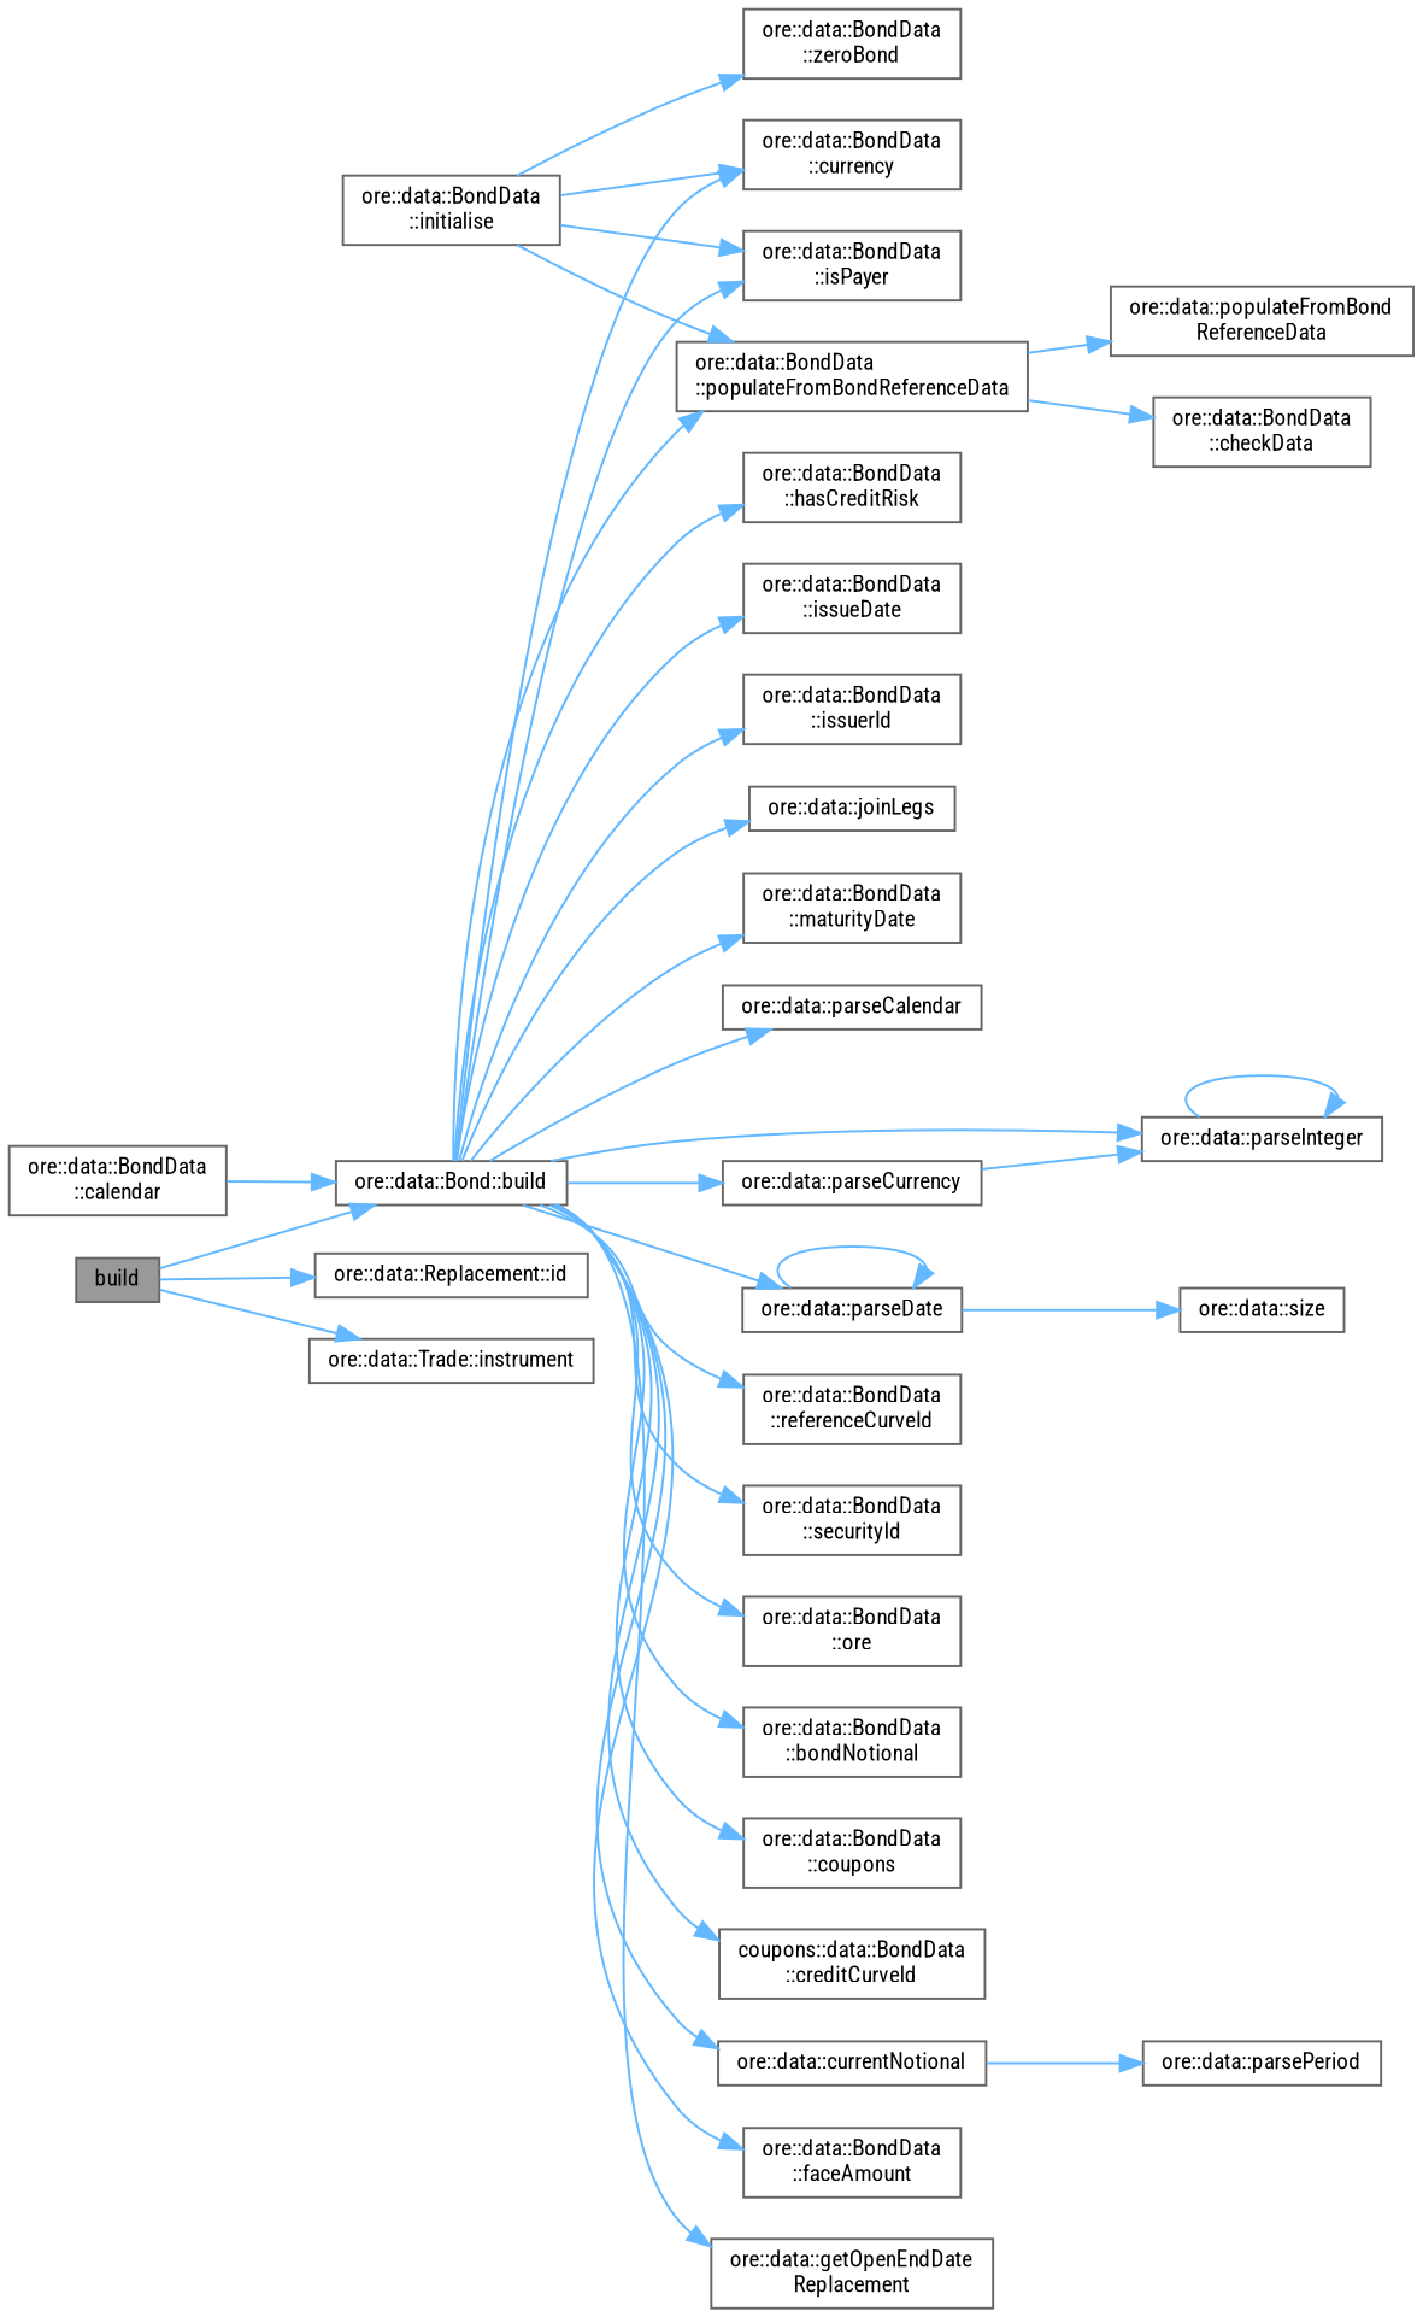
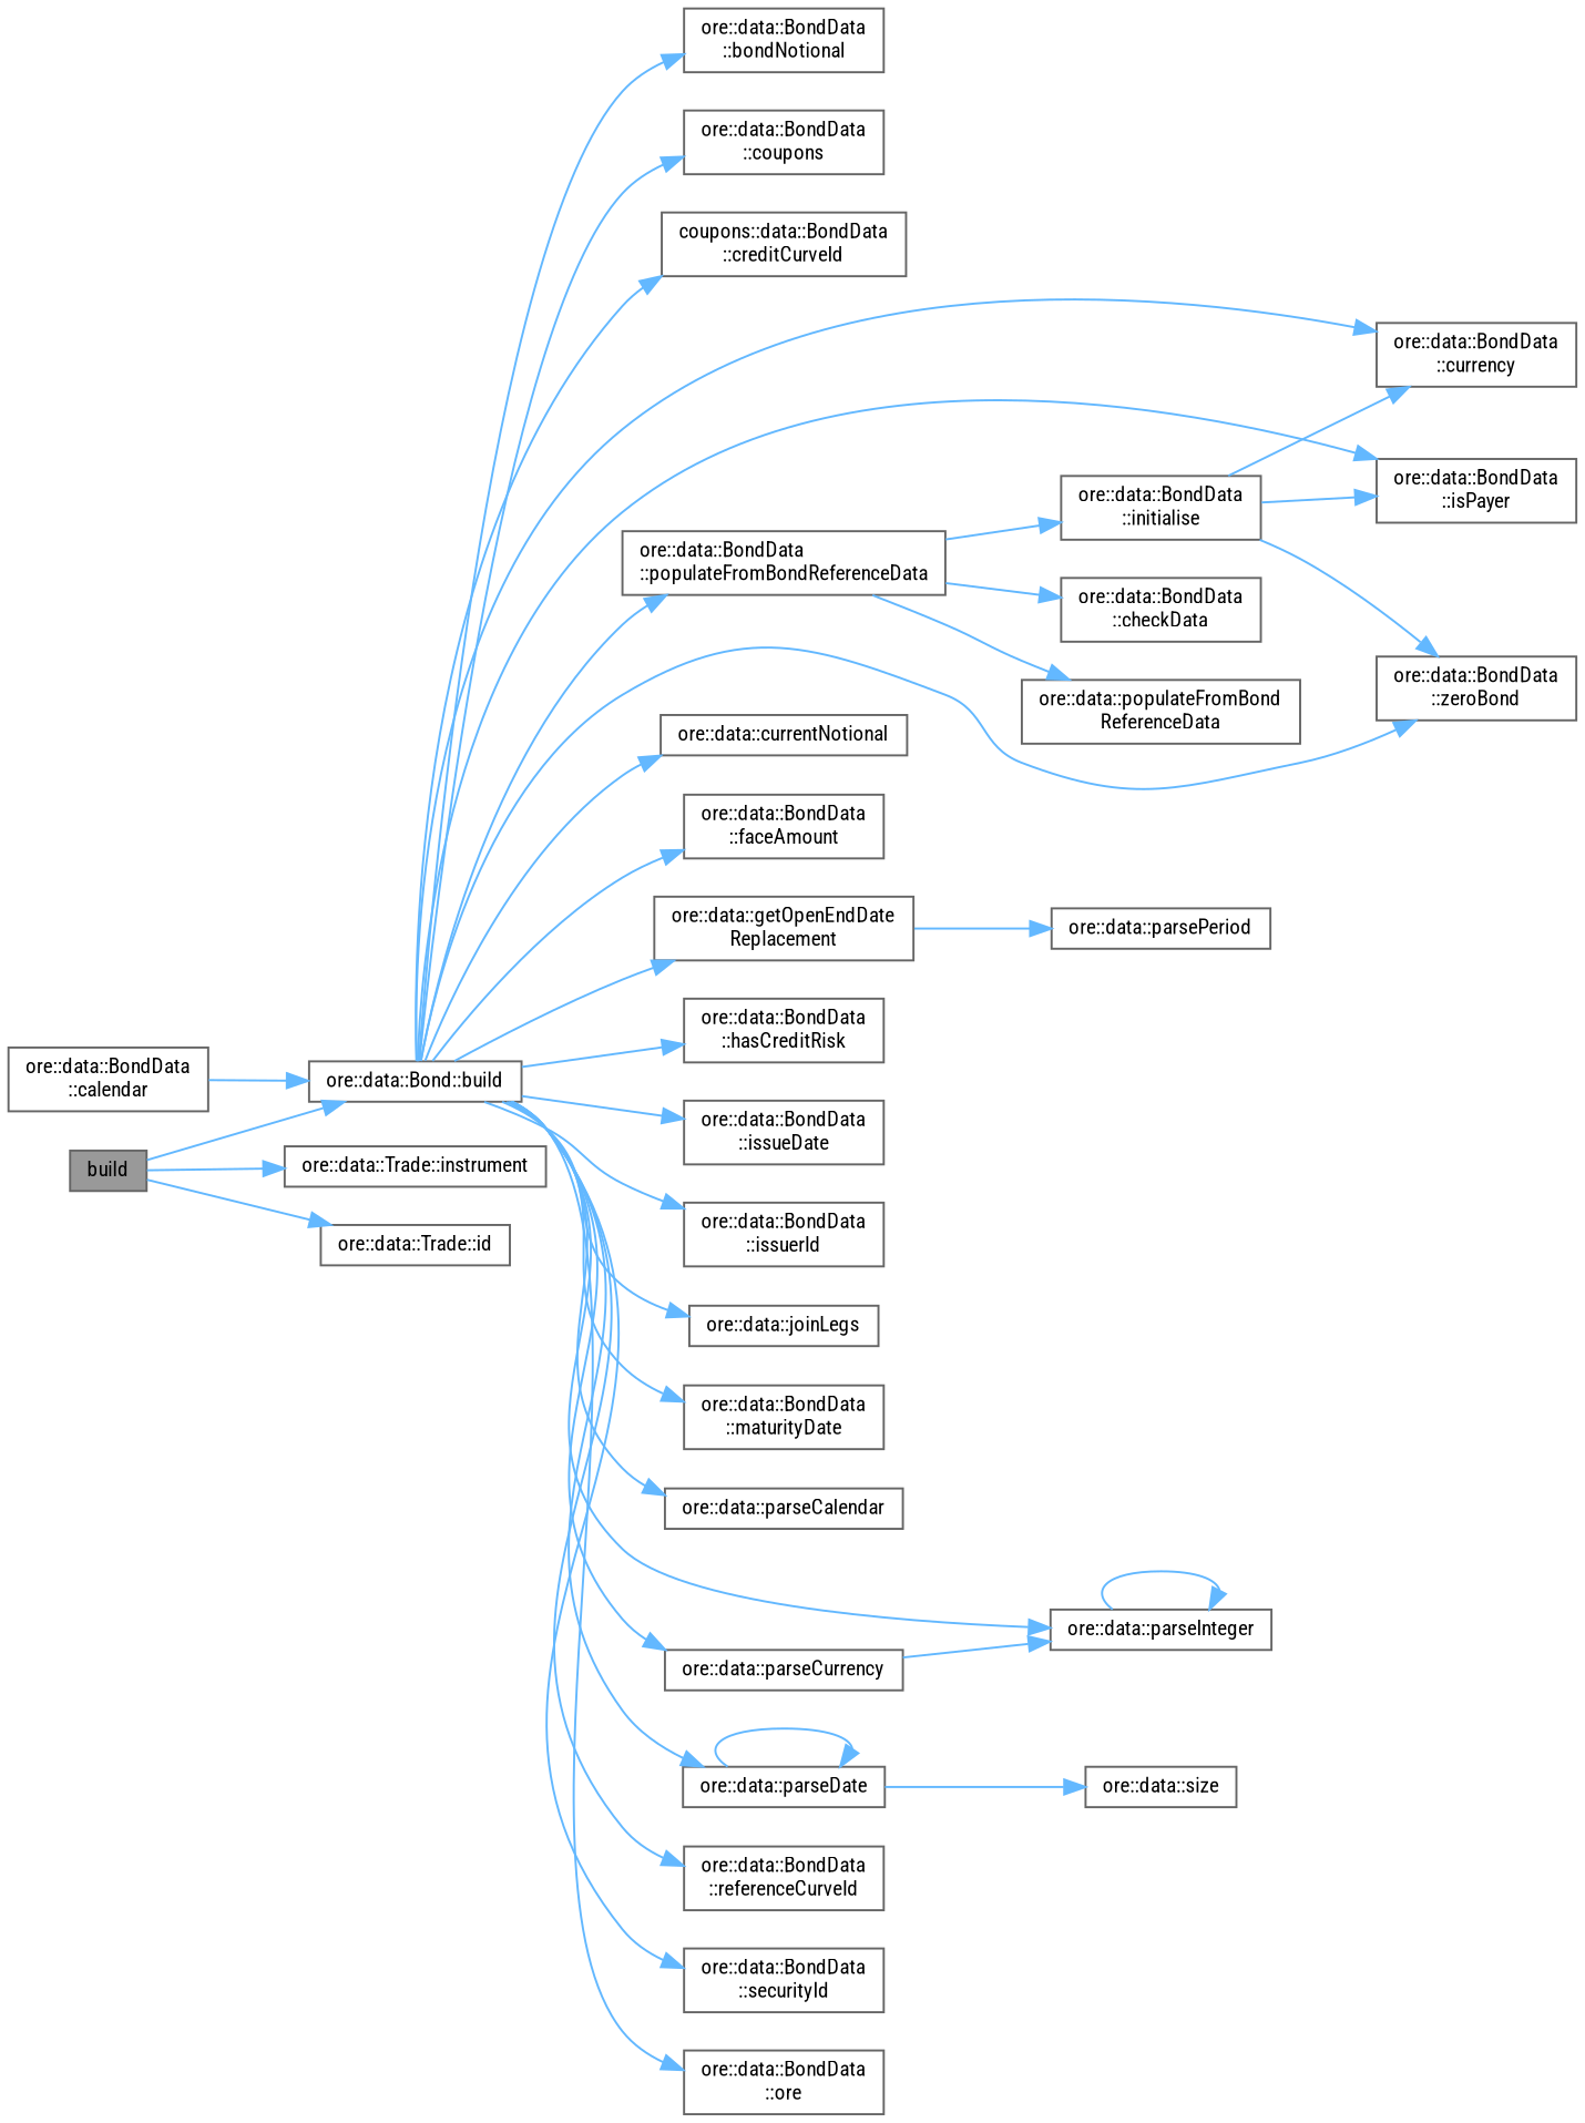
  digraph {
    fontname="Roboto Condensed"
    rankdir=LR
    node [color=grey40 fillcolor=white fontname="Roboto Condensed" fontsize=10 shape=box style=filled]
    edge [color=steelblue1 fontname="Roboto Condensed" fontsize=10 labelfontname=Helvetica labelfontsize=10 style=solid]
    n1 [color=gray40 fillcolor=grey60 fontcolor=black height=0.2 label=build width=0.4]
    n2 [height=0.2 label="ore::data::Bond::build" width=0.4]
-   n3 [height=0.2 label="ore::data::Replacement::id" width=0.4]
+   n3 [height=0.2 label="ore::data::Trade::id" width=0.4]
    n4 [height=0.2 label="ore::data::Trade::instrument" width=0.4]
    n5 [height=0.2 label="ore::data::BondData\l::bondNotional" width=0.4]
    n6 [height=0.2 label="ore::data::BondData\l::coupons" width=0.4]
    n7 [height=0.2 label="coupons::data::BondData\l::creditCurveId" width=0.4]
    n8 [height=0.2 label="ore::data::BondData\l::currency" width=0.4]
    n9 [height=0.2 label="ore::data::currentNotional" width=0.4]
    n10 [height=0.2 label="ore::data::BondData\l::faceAmount" width=0.4]
    n11 [height=0.2 label="ore::data::getOpenEndDate\lReplacement" width=0.4]
    n12 [height=0.2 label="ore::data::BondData\l::hasCreditRisk" width=0.4]
    n13 [height=0.2 label="ore::data::BondData\l::isPayer" width=0.4]
    n14 [height=0.2 label="ore::data::BondData\l::issueDate" width=0.4]
    n15 [height=0.2 label="ore::data::BondData\l::issuerId" width=0.4]
    n16 [height=0.2 label="ore::data::joinLegs" width=0.4]
    n17 [height=0.2 label="ore::data::BondData\l::maturityDate" width=0.4]
    n18 [height=0.2 label="ore::data::parseCalendar" width=0.4]
    n19 [height=0.2 label="ore::data::parseCurrency" width=0.4]
    n20 [height=0.2 label="ore::data::parseDate" width=0.4]
    n21 [height=0.2 label="ore::data::parseInteger" width=0.4]
    n22 [height=0.2 label="ore::data::BondData\l::populateFromBondReferenceData" width=0.4]
    n23 [height=0.2 label="ore::data::BondData\l::zeroBond" width=0.4]
    n24 [height=0.2 label="ore::data::BondData\l::referenceCurveId" width=0.4]
    n25 [height=0.2 label="ore::data::BondData\l::securityId" width=0.4]
    n26 [height=0.2 label="ore::data::BondData\l::ore" width=0.4]
    n27 [height=0.2 label="ore::data::BondData\l::calendar" width=0.4]
    n28 [height=0.2 label="ore::data::parsePeriod" width=0.4]
    n29 [height=0.2 label="ore::data::size" width=0.4]
    n30 [height=0.2 label="ore::data::BondData\l::checkData" width=0.4]
    n31 [height=0.2 label="ore::data::BondData\l::initialise" width=0.4]
    n32 [height=0.2 label="ore::data::populateFromBond\lReferenceData" width=0.4]
    n1 -> n2
    n1 -> n3
    n1 -> n4
    n2 -> n5
    n2 -> n6
    n2 -> n7
    n2 -> n8
    n2 -> n9
    n2 -> n10
    n2 -> n11
    n2 -> n12
    n2 -> n13
    n2 -> n14
    n2 -> n15
    n2 -> n16
    n2 -> n17
    n2 -> n18
    n2 -> n19
    n2 -> n20
    n2 -> n21
    n2 -> n22
+   n2 -> n23
    n2 -> n24
    n2 -> n25
    n2 -> n26
-   n9 -> n28
+   n11 -> n28
    n19 -> n21
    n20 -> n20
    n20 -> n29
    n21 -> n21
    n22 -> n30
-   n31 -> n22
+   n22 -> n31
    n22 -> n32
    n27 -> n2
    n31 -> n8
    n31 -> n13
    n31 -> n23
  }
